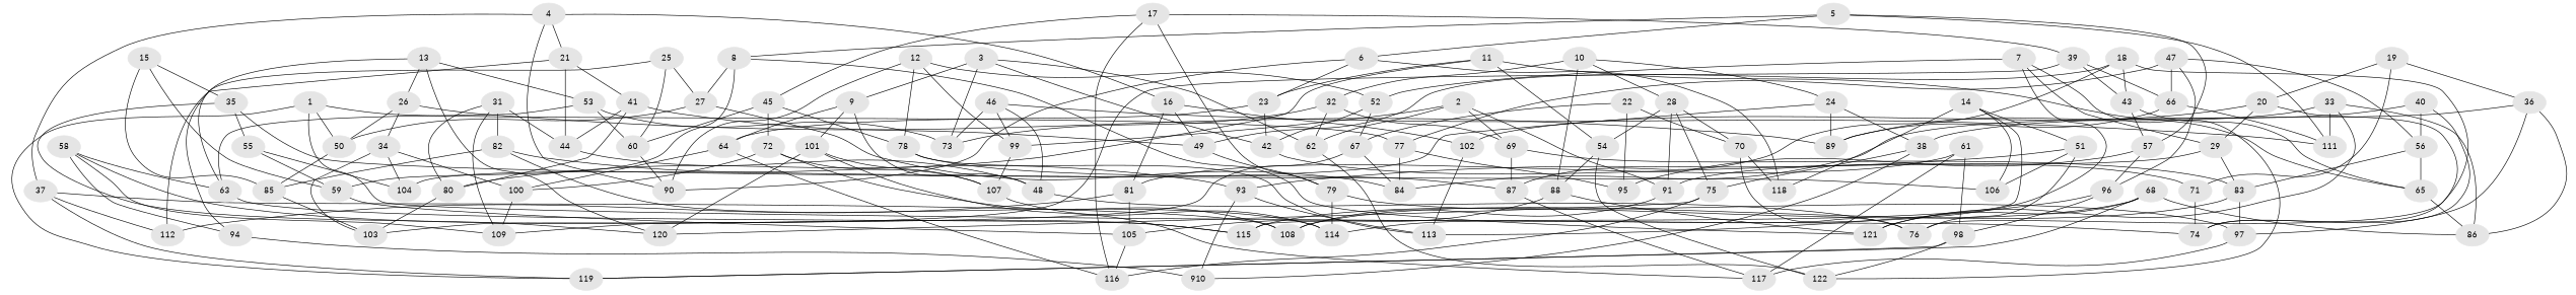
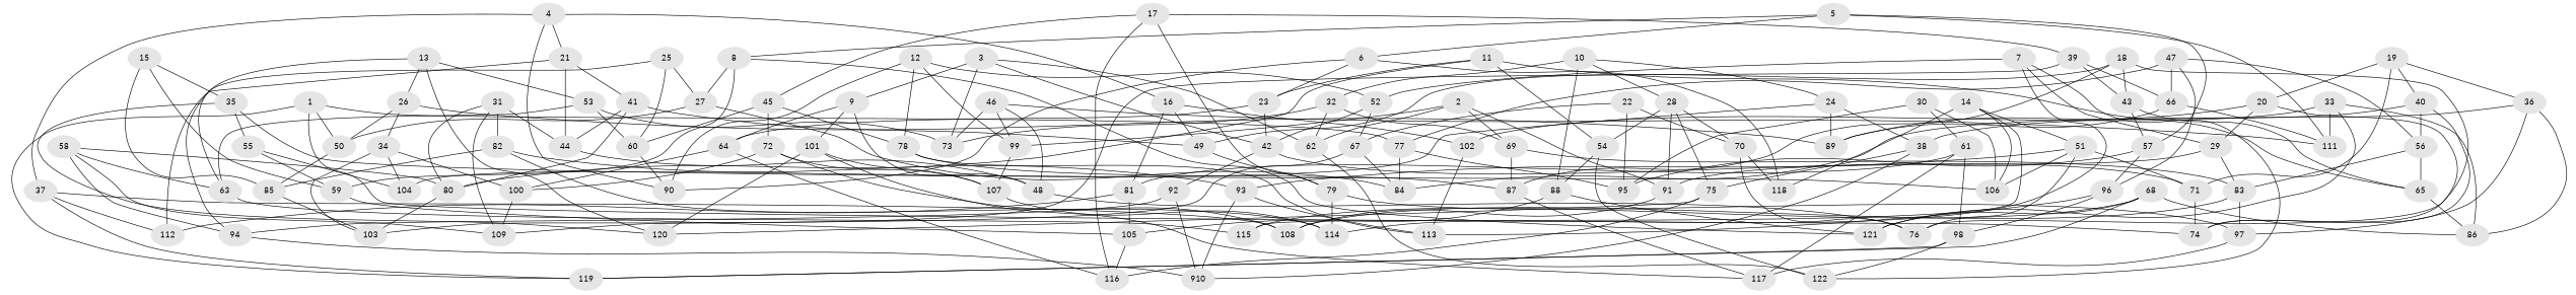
  graph {
    fontname=Lato
    node [color=gray90 fontname=Lato style=filled]
    edge [fontname=Lato]
    1
    50
    74
    77
    119
    85
    95
    84
    2
    62
    69
    91
    99
    122
    87
    83
    108
    107
    3
    9
    42
    73
    48
    64
    101
    71
+   92
    4
    16
    21
    37
    90
    49
    81
    102
    41
    44
    112
    5
    6
    8
    57
    111
    23
    118
    27
    59
    121
    96
    7
    29
    52
    114
    67
    105
    76
    116
    100
    120
    117
    10
    24
    32
    88
    28
    15
    35
    89
    38
    104
    11
    54
    65
    80
    86
    103
    12
    78
    113
    13
    26
    53
    94
    34
    60
    63
    n87 [label=910]
    14
    51
    106
    115
    93
    55
    79
    17
    39
    45
    43
    66
    72
    97
    18
    19
    20
    36
    40
    56
    22
    70
    109
    75
    25
+   30
    61
    98
    31
    82
    33
    46
    47
    58
    68
    1 -- 50
    1 -- 74
    1 -- 77
    1 -- 119
    50 -- 85
    77 -- 95
    77 -- 84
    85 -- 103
    2 -- 62
    2 -- 69
    2 -- 91
    2 -- 99
    62 -- 122
    69 -- 87
    69 -- 83
    91 -- 108
    99 -- 107
    87 -- 117
    83 -- 108
    83 -- 97
    107 -- 114
    3 -- 62
    3 -- 9
    3 -- 42
    3 -- 73
    9 -- 48
    9 -- 64
    9 -- 101
    42 -- 71
+   42 -- 92
    48 -- 76
    64 -- 116
    64 -- 100
    101 -- 107
    101 -- 120
    101 -- 117
    71 -- 74
+   92 -- 94
+   92 -- n87
    4 -- 16
    4 -- 21
    4 -- 37
    4 -- 90
    16 -- 49
    16 -- 81
    16 -- 102
    21 -- 41
    21 -- 44
    21 -- 112
    37 -- 119
    37 -- 108
    37 -- 112
    49 -- 79
    81 -- 112
    81 -- 105
    102 -- 113
    41 -- 49
    41 -- 44
    41 -- 80
    44 -- 48
    5 -- 6
    5 -- 8
    5 -- 57
    5 -- 111
    6 -- 90
    6 -- 23
    6 -- 118
    8 -- 27
    8 -- 59
    8 -- 121
    57 -- 95
    57 -- 96
    23 -- 42
    23 -- 64
    27 -- 50
    27 -- 84
    59 -- 105
    96 -- 113
    96 -- 98
    7 -- 122
    7 -- 29
    7 -- 52
    7 -- 114
    29 -- 91
    29 -- 83
    52 -- 42
    52 -- 67
    67 -- 84
    67 -- 109
    105 -- 116
    100 -- 109
    10 -- 24
    10 -- 32
    10 -- 88
    10 -- 28
    24 -- 89
    24 -- 38
    24 -- 104
    32 -- 62
    32 -- 69
    32 -- 73
    88 -- 121
    88 -- 105
    28 -- 91
    28 -- 54
    28 -- 70
    28 -- 75
    15 -- 85
    15 -- 59
    15 -- 35
    35 -- 120
    35 -- 106
    35 -- 55
    38 -- n87
    38 -- 75
    11 -- 23
    11 -- 54
    11 -- 65
    11 -- 80
    54 -- 122
    54 -- 88
    65 -- 86
    80 -- 103
    12 -- 99
    12 -- 90
    12 -- 52
    12 -- 78
    78 -- 87
    78 -- 113
    13 -- 120
    13 -- 26
    13 -- 53
    13 -- 94
    26 -- 50
    26 -- 89
    26 -- 34
    53 -- 73
    53 -- 60
    53 -- 63
    94 -- n87
    34 -- 100
    34 -- 104
    34 -- 103
    60 -- 90
    63 -- 115
    14 -- 118
    14 -- 51
    14 -- 106
    14 -- 115
+   51 -- 71
    51 -- 76
    51 -- 106
    51 -- 93
    93 -- 113
    93 -- n87
    55 -- 59
    55 -- 104
    79 -- 114
    79 -- 97
    17 -- 116
    17 -- 79
    17 -- 39
    17 -- 45
    39 -- 103
    39 -- 43
    39 -- 66
    45 -- 78
    45 -- 60
    45 -- 72
    43 -- 57
    43 -- 65
    66 -- 111
    66 -- 89
    72 -- 108
    72 -- 107
    72 -- 100
    97 -- 117
    18 -- 87
    18 -- 49
    18 -- 76
    18 -- 43
    19 -- 71
    19 -- 20
    19 -- 36
+   19 -- 40
    20 -- 74
    20 -- 29
    20 -- 89
    36 -- 38
    36 -- 86
    36 -- 97
    40 -- 74
    40 -- 84
    40 -- 56
    56 -- 83
    56 -- 65
    22 -- 95
    22 -- 67
    22 -- 70
    70 -- 118
    70 -- 76
    75 -- 116
    75 -- 120
    25 -- 27
    25 -- 60
    25 -- 63
+   30 -- 95
+   30 -- 106
+   30 -- 61
    61 -- 81
    61 -- 117
    61 -- 98
    98 -- 119
    98 -- 122
    31 -- 44
    31 -- 80
    31 -- 109
    31 -- 82
    82 -- 85
    82 -- 114
    82 -- 93
    33 -- 102
    33 -- 111
    33 -- 121
    33 -- 86
    46 -- 99
    46 -- 73
    46 -- 48
    46 -- 111
    47 -- 77
    47 -- 96
    47 -- 66
    47 -- 56
    58 -- 94
    58 -- 63
-   58 -- 115
+   58 -- 80
    58 -- 109
    68 -- 119
    68 -- 121
    68 -- 86
    68 -- 115
  }
